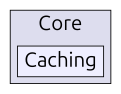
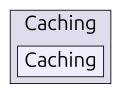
  digraph {
    compound=true
    fontname=Ubuntu
    n1 [fillcolor="#eeeeff" fontname=Ubuntu fontsize=24 label=Caching pencolor=black shape=box style=filled]
    subgraph cluster_1 {
      bgcolor="#ddddee"
      fontsize=24
-     label=Core
+     label=Caching
      pencolor=black
      n1
    }
  }
